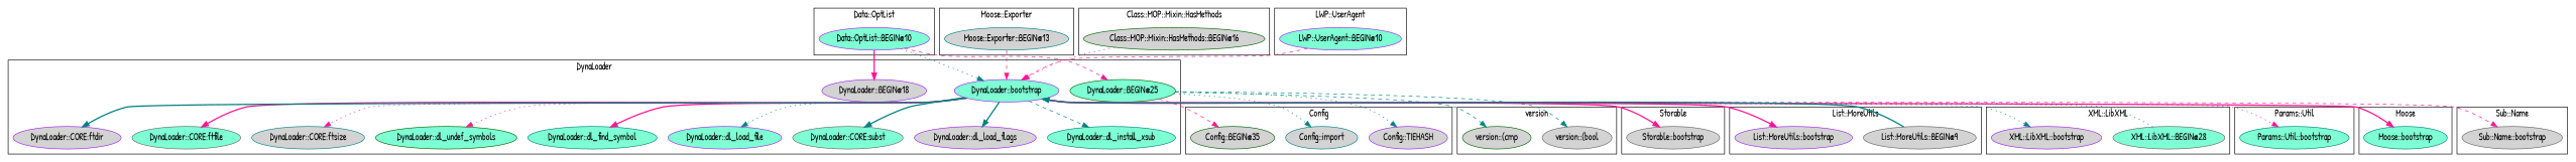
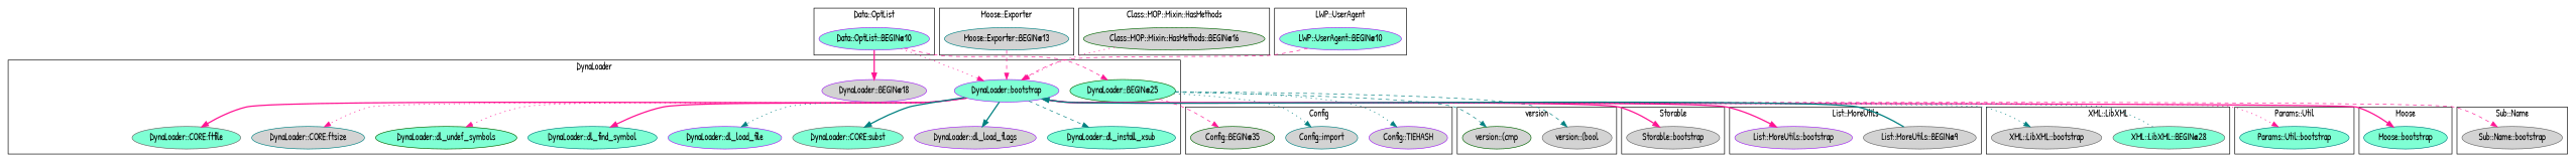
  digraph {
    fontname="Patrick Hand"
    node [color=purple fillcolor=lightgrey fontname="Patrick Hand" style=filled]
    edge [color=deeppink fontname="Patrick Hand" style=dotted]
    "Config::BEGIN@35" [color=darkgreen]
    "Config::TIEHASH"
    "Config::import" [color=teal]
    "Storable::bootstrap" [color=gray40]
    "DynaLoader::CORE:ftfile" [color=gray40 fillcolor=aquamarine]
    "DynaLoader::CORE:ftsize" [color=teal]
    "DynaLoader::dl_undef_symbols" [color=darkgreen fillcolor=aquamarine]
    "DynaLoader::BEGIN@25" [color=darkgreen fillcolor=aquamarine]
    "DynaLoader::dl_find_symbol" [color=teal fillcolor=aquamarine]
    "DynaLoader::dl_load_file" [fillcolor=aquamarine]
    "DynaLoader::CORE:subst" [color=gray40 fillcolor=aquamarine]
    "DynaLoader::BEGIN@18"
    "DynaLoader::dl_load_flags"
    "DynaLoader::dl_install_xsub" [color=teal fillcolor=aquamarine]
-   "DynaLoader::CORE:ftdir"
    "DynaLoader::bootstrap" [fillcolor=aquamarine]
    "List::MoreUtils::BEGIN@9" [color=gray40]
    "List::MoreUtils::bootstrap"
    "Data::OptList::BEGIN@10" [fillcolor=aquamarine]
    "Moose::Exporter::BEGIN@13" [color=teal]
    "XML::LibXML::BEGIN@28" [color=gray40 fillcolor=aquamarine]
-   "XML::LibXML::bootstrap"
+   "XML::LibXML::bootstrap" [color=gray40]
    "Class::MOP::Mixin::HasMethods::BEGIN@16" [color=darkgreen]
    "Params::Util::bootstrap" [color=teal fillcolor=aquamarine]
    "Moose::bootstrap" [color=teal fillcolor=aquamarine]
    "version::(bool" [color=gray40]
    "version::(cmp" [color=darkgreen]
    "LWP::UserAgent::BEGIN@10" [fillcolor=aquamarine]
    "Sub::Name::bootstrap" [color=gray40]
    subgraph cluster_1 {
      label=Config
      "Config::BEGIN@35"
      "Config::TIEHASH"
      "Config::import"
    }
    subgraph cluster_2 {
      label=Storable
      "Storable::bootstrap"
    }
    subgraph cluster_3 {
      label=DynaLoader
      "DynaLoader::CORE:ftfile"
      "DynaLoader::CORE:ftsize"
      "DynaLoader::dl_undef_symbols"
      "DynaLoader::BEGIN@25"
      "DynaLoader::dl_find_symbol"
      "DynaLoader::dl_load_file"
      "DynaLoader::CORE:subst"
      "DynaLoader::BEGIN@18"
      "DynaLoader::dl_load_flags"
      "DynaLoader::dl_install_xsub"
-     "DynaLoader::CORE:ftdir"
      "DynaLoader::bootstrap"
    }
    subgraph cluster_4 {
      label="List::MoreUtils"
      "List::MoreUtils::BEGIN@9"
      "List::MoreUtils::bootstrap"
    }
    subgraph cluster_5 {
      label="Data::OptList"
      "Data::OptList::BEGIN@10"
    }
    subgraph cluster_6 {
      label="Moose::Exporter"
      "Moose::Exporter::BEGIN@13"
    }
    subgraph cluster_7 {
      label="XML::LibXML"
      "XML::LibXML::BEGIN@28"
      "XML::LibXML::bootstrap"
    }
    subgraph cluster_8 {
      label="Class::MOP::Mixin::HasMethods"
      "Class::MOP::Mixin::HasMethods::BEGIN@16"
    }
    subgraph cluster_9 {
      label="Params::Util"
      "Params::Util::bootstrap"
    }
    subgraph cluster_10 {
      label=Moose
      "Moose::bootstrap"
    }
    subgraph cluster_11 {
      label=version
      "version::(bool"
      "version::(cmp"
    }
    subgraph cluster_12 {
      label="LWP::UserAgent"
      "LWP::UserAgent::BEGIN@10"
    }
    subgraph cluster_13 {
      label="Sub::Name"
      "Sub::Name::bootstrap"
    }
    "DynaLoader::BEGIN@25" -> "Config::BEGIN@35" [style=dashed]
    "DynaLoader::BEGIN@25" -> "Config::TIEHASH" [color=teal]
    "DynaLoader::BEGIN@25" -> "Config::import" [color=teal]
    "DynaLoader::BEGIN@25" -> "version::(bool" [color=teal style=dashed]
    "DynaLoader::BEGIN@25" -> "version::(cmp" [color=teal style=dashed]
    "DynaLoader::bootstrap" -> "Storable::bootstrap" [style=bold]
    "DynaLoader::bootstrap" -> "DynaLoader::CORE:ftfile" [style=bold]
    "DynaLoader::bootstrap" -> "DynaLoader::CORE:ftsize"
    "DynaLoader::bootstrap" -> "DynaLoader::dl_undef_symbols"
    "DynaLoader::bootstrap" -> "DynaLoader::dl_find_symbol" [style=bold]
    "DynaLoader::bootstrap" -> "DynaLoader::dl_load_file" [color=teal]
    "DynaLoader::bootstrap" -> "DynaLoader::CORE:subst" [color=teal style=bold]
    "DynaLoader::bootstrap" -> "DynaLoader::dl_load_flags" [color=teal style=bold]
    "DynaLoader::bootstrap" -> "DynaLoader::dl_install_xsub" [color=teal style=dashed]
-   "DynaLoader::bootstrap" -> "DynaLoader::CORE:ftdir" [color=teal style=bold]
    "DynaLoader::bootstrap" -> "List::MoreUtils::bootstrap" [style=bold]
    "DynaLoader::bootstrap" -> "XML::LibXML::bootstrap" [color=teal]
    "DynaLoader::bootstrap" -> "Params::Util::bootstrap"
    "DynaLoader::bootstrap" -> "Moose::bootstrap" [style=bold]
    "DynaLoader::bootstrap" -> "Sub::Name::bootstrap" [style=dashed]
    "List::MoreUtils::BEGIN@9" -> "DynaLoader::bootstrap" [color=teal style=bold]
    "Data::OptList::BEGIN@10" -> "DynaLoader::BEGIN@25" [style=dashed]
    "Data::OptList::BEGIN@10" -> "DynaLoader::BEGIN@18" [style=bold]
-   "Data::OptList::BEGIN@10" -> "DynaLoader::bootstrap" [color=teal]
+   "Data::OptList::BEGIN@10" -> "DynaLoader::bootstrap"
    "Moose::Exporter::BEGIN@13" -> "DynaLoader::bootstrap" [style=dashed]
    "XML::LibXML::BEGIN@28" -> "DynaLoader::bootstrap" [color=teal]
    "Class::MOP::Mixin::HasMethods::BEGIN@16" -> "DynaLoader::bootstrap"
    "LWP::UserAgent::BEGIN@10" -> "DynaLoader::bootstrap" [style=dashed]
  }
